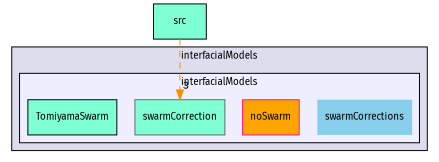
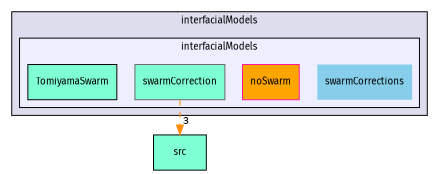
  digraph {
    compound=true
    fontname="Fira Sans"
    node [fontname="Fira Sans" fontsize=10 shape=box style=filled fillcolor=aquamarine color=gray40]
    n1 [label=swarmCorrections shape=plaintext fillcolor=skyblue]
    n2 [color=deeppink fillcolor=orange label=noSwarm]
    n3 [label=swarmCorrection]
    n4 [color=black label=TomiyamaSwarm]
    n5 [color=black label=src]
    subgraph cluster_1 {
      bgcolor="#ddddee"
      fontsize=10
      label=interfacialModels
      pencolor=black
      subgraph cluster_2 {
        bgcolor="#eeeeff"
        fontsize=10
        pencolor=black
        n1
        n2
        n3
        n4
      }
    }
-   n5 -> n3 [headlabel=3 labeldistance=1.5 labelfontname=Helvetica labelfontsize=10 color=darkorange style=dashed fontname="Fira Sans"]
+   n3 -> n5 [headlabel=3 labeldistance=1.5 labelfontname=Helvetica labelfontsize=10 color=darkorange style=dashed fontname="Fira Sans"]
  }
